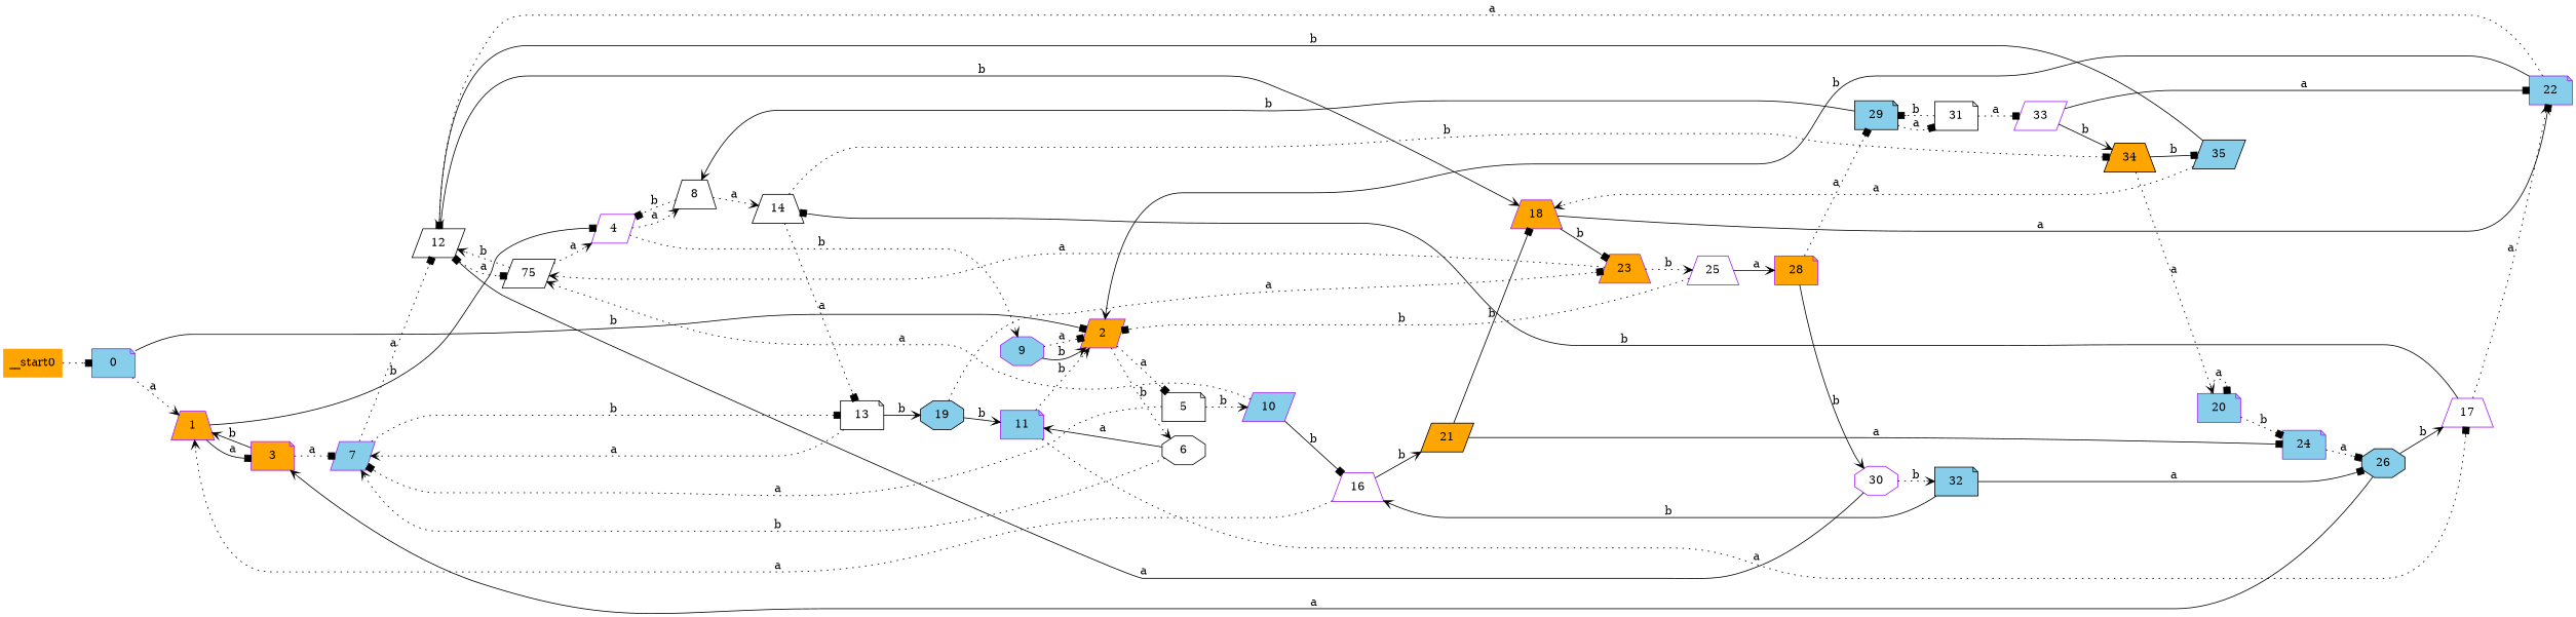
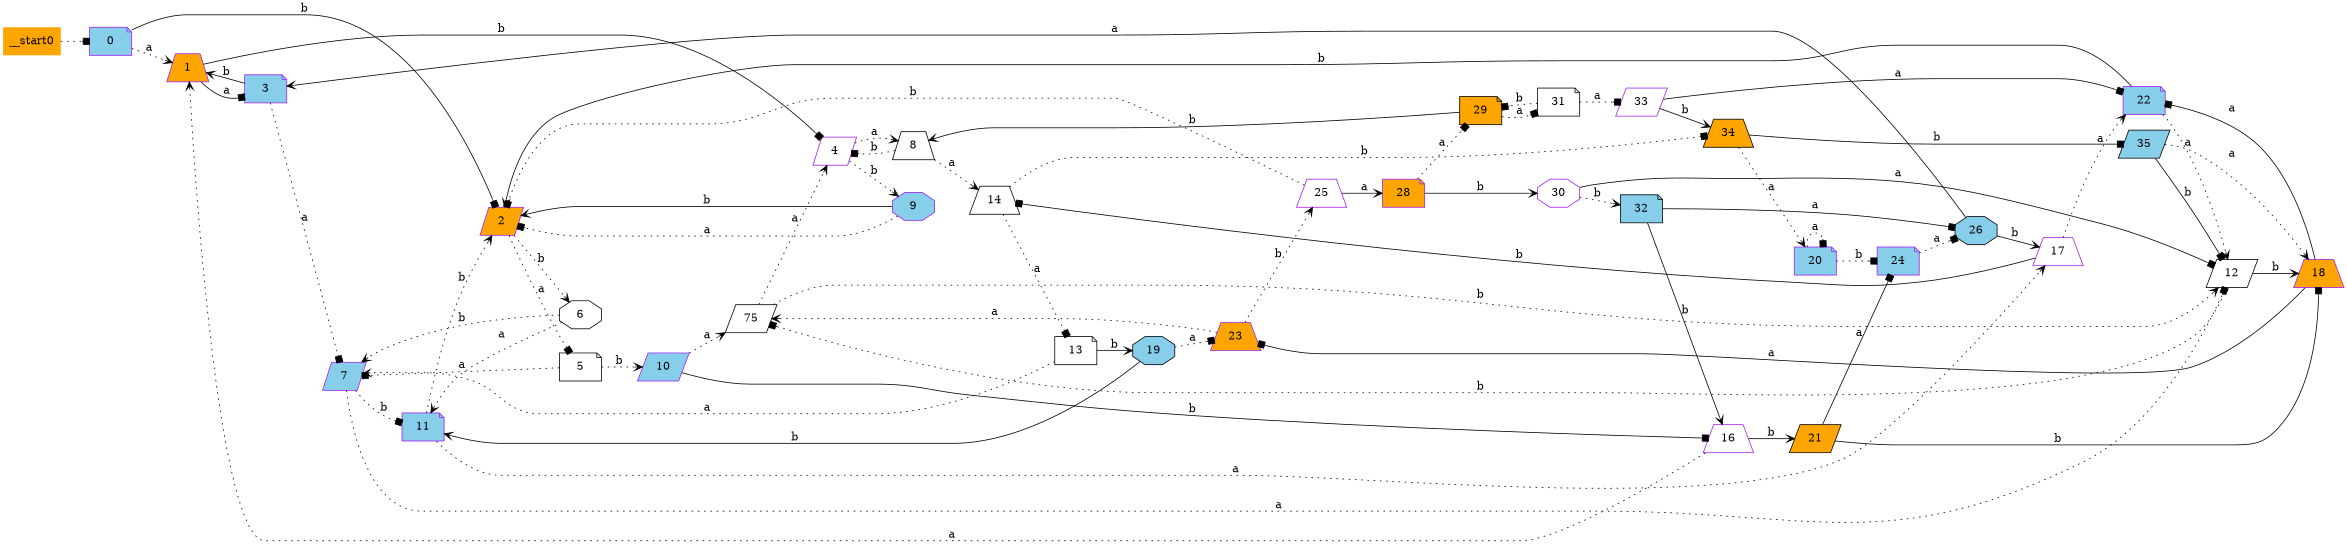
  digraph {
    rankdir=LR
    node [color=purple fillcolor=white shape=note style=filled]
    edge [arrowhead=box style=dotted]
    __start0 [color=black fillcolor=orange shape=none]
    0 [fillcolor=skyblue]
    1 [fillcolor=orange shape=trapezium]
    2 [fillcolor=orange shape=parallelogram]
-   3 [fillcolor=orange]
+   3 [fillcolor=skyblue]
    4 [shape=parallelogram]
    5 [color=black]
    6 [color=black shape=octagon]
    7 [fillcolor=skyblue shape=parallelogram]
    8 [color=black shape=trapezium]
    9 [fillcolor=skyblue shape=octagon]
    10 [fillcolor=skyblue shape=parallelogram]
    11 [fillcolor=skyblue]
    12 [color=black shape=parallelogram]
    13 [color=black]
    14 [color=black shape=trapezium]
    n17 [color=black label=75 shape=parallelogram]
    16 [shape=trapezium]
    17 [shape=trapezium]
    18 [fillcolor=orange shape=trapezium]
    19 [color=black fillcolor=skyblue shape=octagon]
    34 [color=black fillcolor=orange shape=trapezium]
    21 [color=black fillcolor=orange shape=parallelogram]
    22 [fillcolor=skyblue]
    23 [fillcolor=orange shape=trapezium]
    20 [fillcolor=skyblue]
    24 [fillcolor=skyblue]
    25 [shape=trapezium]
    26 [color=black fillcolor=skyblue shape=octagon]
    28 [fillcolor=orange]
-   29 [color=black fillcolor=skyblue]
+   29 [color=black fillcolor=orange]
    30 [shape=octagon]
    31 [color=black]
    32 [color=black fillcolor=skyblue]
    33 [shape=parallelogram]
    35 [color=black fillcolor=skyblue shape=parallelogram]
    __start0 -> 0
    0 -> 1 [arrowhead=vee label=a]
    0 -> 2 [label=b style=solid]
    1 -> 3 [label=a style=solid]
    1 -> 4 [label=b style=solid]
    2 -> 5 [label=a]
    2 -> 6 [arrowhead=vee label=b]
    3 -> 1 [arrowhead=vee label=b style=solid]
    3 -> 7 [label=a]
    4 -> 8 [arrowhead=vee label=a]
    4 -> 9 [arrowhead=vee label=b]
    5 -> 7 [label=a]
    5 -> 10 [arrowhead=vee label=b]
    6 -> 7 [arrowhead=vee label=b]
-   6 -> 11 [arrowhead=vee label=a style=solid]
+   6 -> 11 [arrowhead=vee label=a]
    7 -> 12 [label=a]
-   7 -> 13 [label=b]
+   7 -> 11 [label=b]
    8 -> 4 [label=b]
    8 -> 14 [arrowhead=vee label=a]
    9 -> 2 [label=a]
    9 -> 2 [arrowhead=vee label=b style=solid]
    10 -> n17 [arrowhead=vee label=a]
    10 -> 16 [label=b style=solid]
    11 -> 2 [arrowhead=vee label=b]
-   11 -> 17 [label=a]
-   12 -> n17 [label=a]
+   11 -> 17 [arrowhead=vee label=a]
+   12 -> n17 [label=b]
    12 -> 18 [arrowhead=vee label=b style=solid]
    13 -> 7 [arrowhead=vee label=a]
    13 -> 19 [arrowhead=vee label=b style=solid]
    14 -> 13 [label=a]
    14 -> 34 [label=b]
    n17 -> 4 [arrowhead=vee label=a]
    n17 -> 12 [arrowhead=vee label=b]
    16 -> 1 [arrowhead=vee label=a]
    16 -> 21 [arrowhead=vee label=b style=solid]
    17 -> 14 [label=b style=solid]
    17 -> 22 [arrowhead=vee label=a]
    18 -> 22 [label=a style=solid]
-   18 -> 23 [label=b style=solid]
+   18 -> 23 [label=a style=solid]
    19 -> 11 [arrowhead=vee label=b style=solid]
    19 -> 23 [label=a]
    34 -> 20 [arrowhead=vee label=a]
    34 -> 35 [label=b style=solid]
    21 -> 18 [label=b style=solid]
    21 -> 24 [label=a style=solid]
    22 -> 2 [arrowhead=vee label=b style=solid]
    22 -> 12 [arrowhead=vee label=a]
    23 -> n17 [arrowhead=vee label=a]
    23 -> 25 [arrowhead=vee label=b]
    20 -> 20 [label=a]
    20 -> 24 [label=b]
    24 -> 26 [label=a]
    25 -> 2 [label=b]
    25 -> 28 [arrowhead=vee label=a style=solid]
    26 -> 3 [arrowhead=vee label=a style=solid]
    26 -> 17 [arrowhead=vee label=b style=solid]
    28 -> 29 [label=a]
    28 -> 30 [arrowhead=vee label=b style=solid]
    29 -> 8 [arrowhead=vee label=b style=solid]
    29 -> 31 [label=a]
    30 -> 12 [label=a style=solid]
    30 -> 32 [arrowhead=vee label=b]
    31 -> 29 [label=b]
    31 -> 33 [label=a]
    32 -> 16 [arrowhead=vee label=b style=solid]
    32 -> 26 [label=a style=solid]
    33 -> 34 [arrowhead=vee label=b style=solid]
    33 -> 22 [label=a style=solid]
    35 -> 12 [label=b style=solid]
    35 -> 18 [arrowhead=vee label=a]
  }
